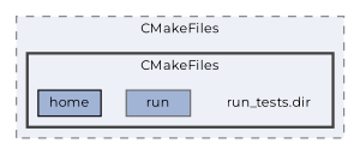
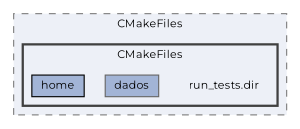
  digraph {
    compound=true
    fontname=Montserrat
    node [fontname=Montserrat fontsize=10 shape=box color=black fillcolor="#a2b4d6" style=filled]
    n1 [height=0.2 label="run_tests.dir" shape=plaintext width=0.4 fillcolor="" style=""]
-   n2 [color=gray40 height=0.2 label=run width=0.4]
+   n2 [color=gray40 height=0.2 label=dados width=0.4]
    n3 [height=0.2 label=home width=0.4]
    subgraph cluster_1 {
      bgcolor="#edf0f7"
      fontsize=10
      label=CMakeFiles
      pencolor=grey50
      style="filled,dashed"
      subgraph cluster_2 {
        bgcolor="#edf0f7"
        fontsize=10
        pencolor=grey25
        style="filled,bold"
        n1
        n2
        n3
      }
    }
  }
